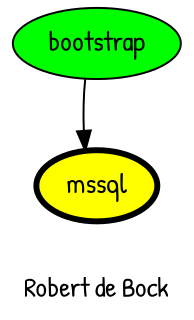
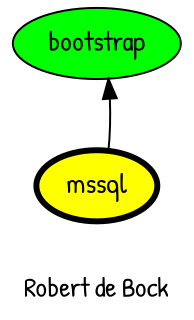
  digraph {
    label="Robert de Bock"
    fontname="Patrick Hand"
    node [style=filled fontname="Patrick Hand"]
    bootstrap [fillcolor=green]
    mssql [fillcolor=yellow penwidth=3]
-   bootstrap -> mssql [fontname="Patrick Hand"]
+   mssql -> bootstrap [fontname="Patrick Hand"]
  }
